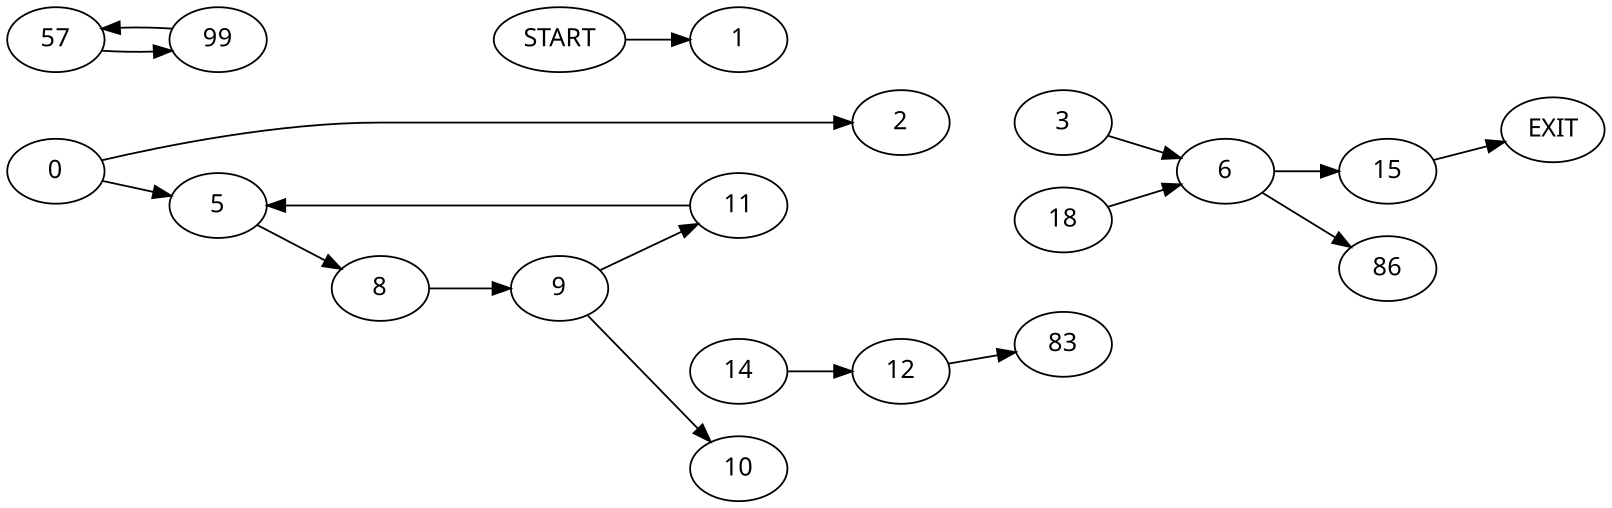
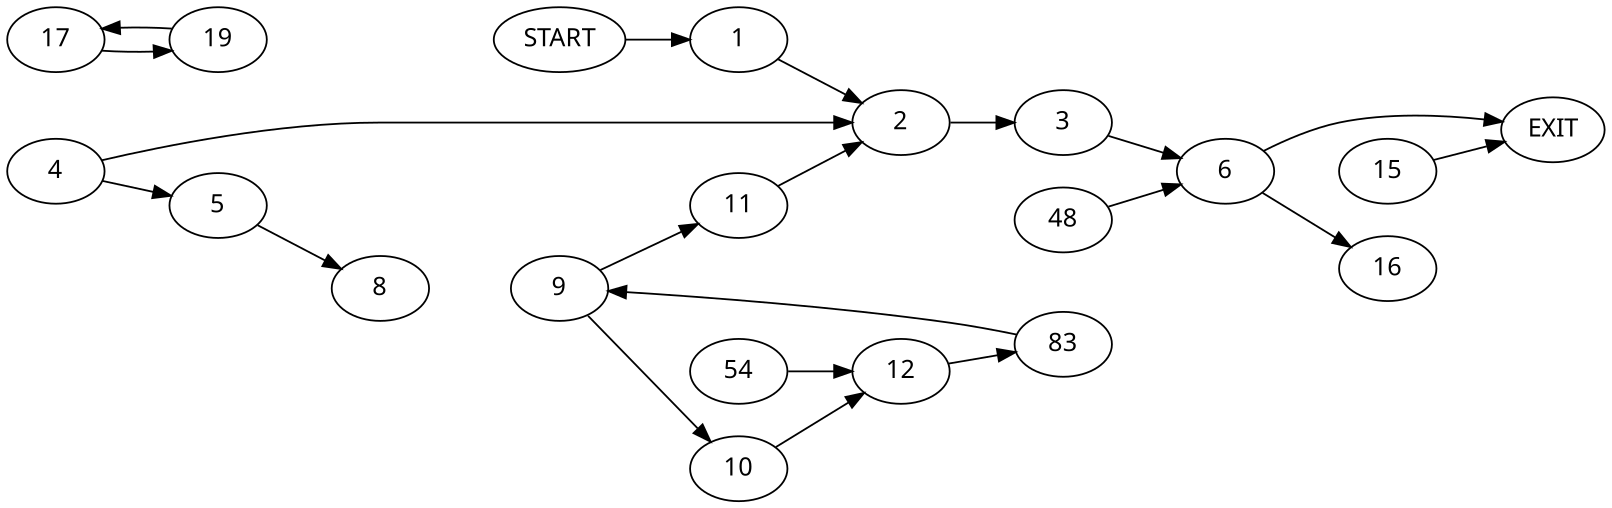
  digraph {
    fontname="Noto Sans"
    rankdir=LR
    node [fontname="Noto Sans"]
    edge [fontname="Noto Sans"]
    n1 [label=START]
    1
    2
    n4 [label=EXIT]
    3
    6
-   4 [label=0]
+   4
    5
    15
-   16 [label=86]
+   16
    8
    9
    10
    11
    12
    n16 [label=83]
-   14
-   17 [label=57]
-   19 [label=99]
-   18
+   14 [label=54]
+   17
+   19
+   18 [label=48]
    n1 -> 1
+   1 -> 2
+   2 -> 3
    3 -> 6
-   6 -> 15
+   6 -> n4
    6 -> 16
    4 -> 2
    4 -> 5
    5 -> 8
    15 -> n4
    9 -> 10
    9 -> 11
-   11 -> 5
+   10 -> 12
+   11 -> 2
    12 -> n16
-   8 -> 9
+   n16 -> 9
    14 -> 12
    17 -> 19
    19 -> 17
    18 -> 6
  }
